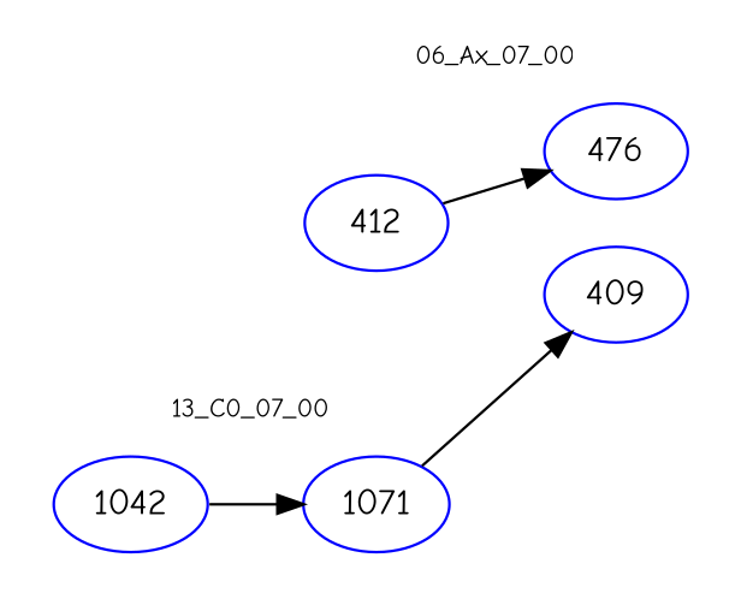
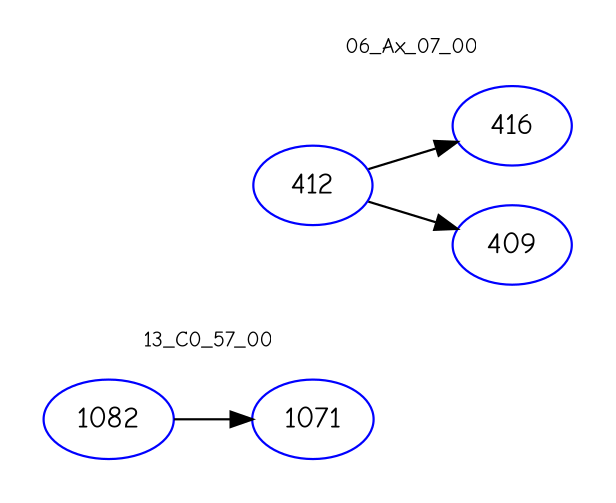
  digraph {
    fontname="Comic Neue"
    rankdir=LR
    node [color=blue fontname="Comic Neue"]
    edge [color=black fontname="Comic Neue"]
    n1 [label=412]
    n2 [label=409]
-   n3 [label=476]
-   n4 [label=1042]
+   n3 [label=416]
+   n4 [label=1082]
    n5 [label=1071]
    subgraph cluster_1 {
      color=white
      fontsize=10
      label="06_Ax_07_00"
      n1
      n2
      n3
    }
    subgraph cluster_2 {
      color=white
      fontsize=10
-     label="13_C0_07_00"
+     label="13_C0_57_00"
      n4
      n5
    }
-   n5 -> n2
+   n1 -> n2
    n1 -> n3
    n4 -> n5
  }
